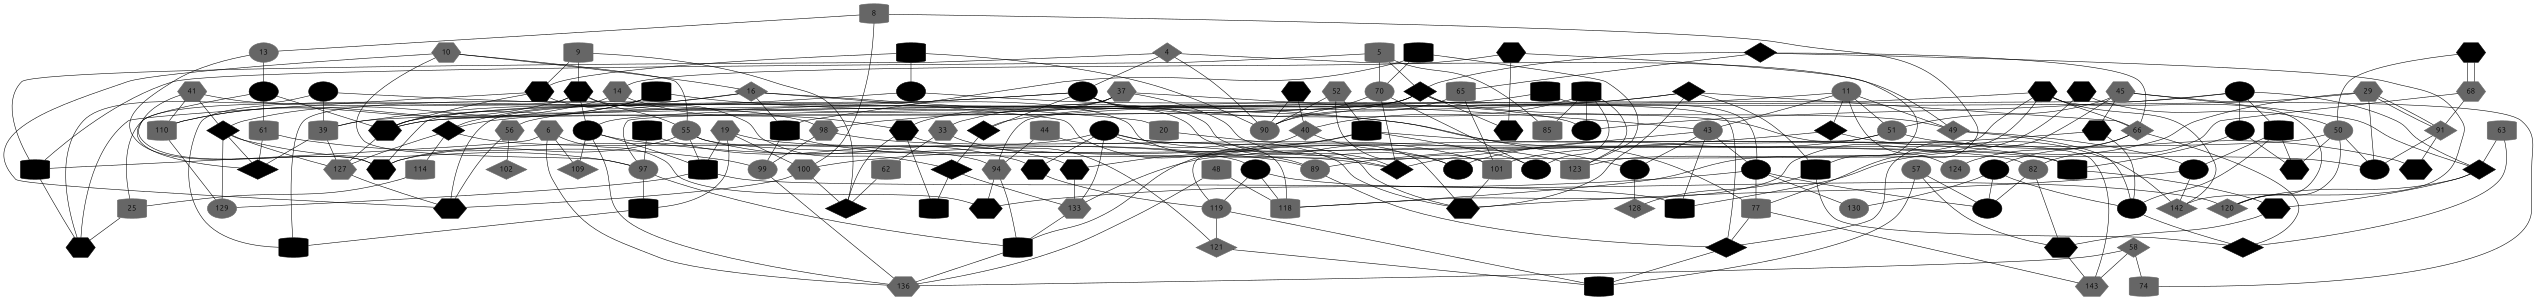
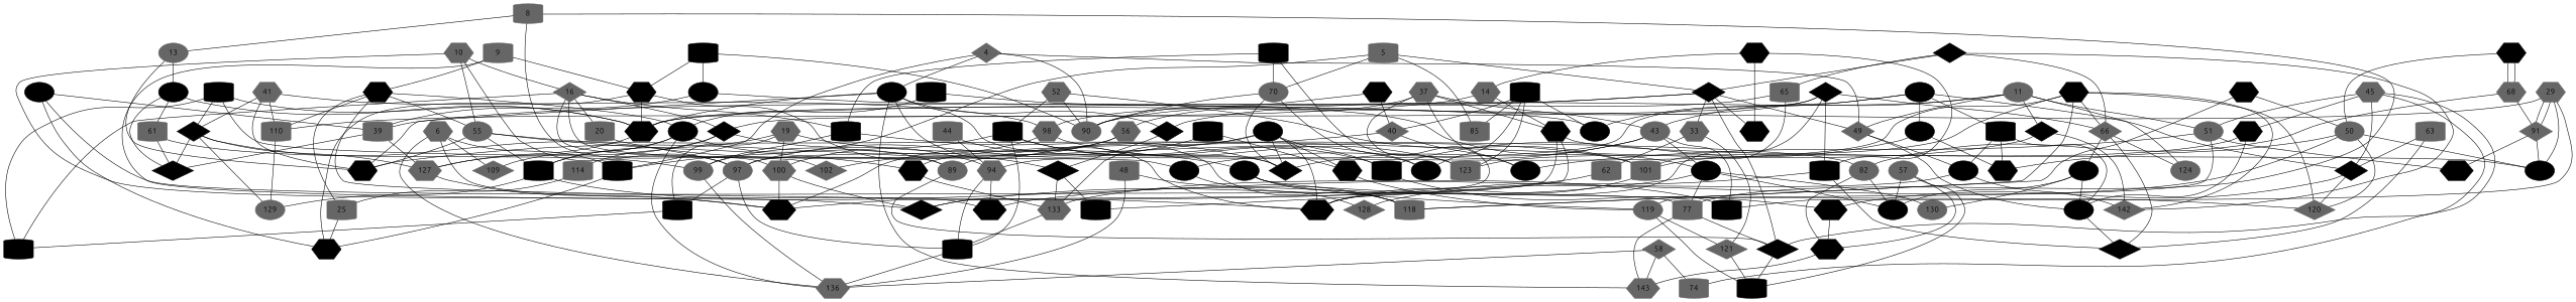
  graph {
    fontname=Ubuntu
    node [color=black fontname=Ubuntu shape=hexagon style=filled]
    edge [fontname=Ubuntu]
    14 [color=gray40]
    1
    24 [shape=cylinder]
    36
    64
    110 [color=gray40 shape=cylinder]
    128 [color=gray40 shape=diamond]
    140 [shape=diamond]
    2 [shape=cylinder]
    3 [shape=ellipse]
    90 [color=gray40 shape=ellipse]
    95
    39 [color=gray40 shape=cylinder]
    139 [shape=ellipse]
    96
    112
    103 [shape=diamond]
    125 [shape=diamond]
    127 [color=gray40]
    4 [color=gray40 shape=diamond]
    38 [shape=ellipse]
    49 [color=gray40 shape=diamond]
    54 [shape=cylinder]
    83 [shape=diamond]
    80
    104
    87 [shape=diamond]
    143 [color=gray40]
    67 [shape=ellipse]
    88 [shape=ellipse]
    5 [color=gray40 shape=cylinder]
    31 [shape=diamond]
    70 [color=gray40 shape=ellipse]
    85 [color=gray40 shape=cylinder]
    33 [color=gray40]
    115 [shape=diamond]
    131 [shape=ellipse]
    6 [color=gray40]
    109 [color=gray40 shape=diamond]
    122
    136 [color=gray40]
    7 [shape=ellipse]
    32 [shape=ellipse]
    42 [shape=cylinder]
    92 [shape=diamond]
    97 [color=gray40 shape=ellipse]
    79
    108 [shape=cylinder]
    120 [color=gray40 shape=diamond]
    137
    106 [shape=cylinder]
    135 [shape=cylinder]
    8 [color=gray40 shape=cylinder]
    13 [color=gray40 shape=ellipse]
    77 [color=gray40 shape=cylinder]
    100 [color=gray40]
    35 [shape=ellipse]
    48 [color=gray40 shape=cylinder]
    118 [color=gray40 shape=cylinder]
    117 [shape=diamond]
    134
    9 [color=gray40 shape=cylinder]
    22
    55 [color=gray40 shape=ellipse]
    27 [shape=ellipse]
    25 [color=gray40 shape=cylinder]
    10 [color=gray40]
    16 [color=gray40 shape=diamond]
    84 [shape=cylinder]
    20 [color=gray40 shape=cylinder]
    86 [shape=diamond]
    89 [color=gray40 shape=ellipse]
    102 [color=gray40 shape=diamond]
    126 [shape=cylinder]
    81 [shape=cylinder]
    78
    82 [color=gray40 shape=ellipse]
    11 [color=gray40 shape=ellipse]
    43 [color=gray40 shape=ellipse]
    51 [color=gray40 shape=ellipse]
    60 [shape=diamond]
    124 [color=gray40 shape=ellipse]
    75 [shape=ellipse]
    73 [shape=ellipse]
    113 [shape=cylinder]
    111 [shape=ellipse]
    119 [color=gray40 shape=ellipse]
    116
    142 [color=gray40 shape=diamond]
    12 [shape=cylinder]
    132 [shape=ellipse]
    130 [color=gray40 shape=ellipse]
    61 [color=gray40 shape=cylinder]
    107 [shape=ellipse]
    105 [shape=cylinder]
    129 [color=gray40 shape=ellipse]
    15 [shape=cylinder]
    123 [color=gray40 shape=cylinder]
    99 [color=gray40 shape=ellipse]
    101 [color=gray40 shape=cylinder]
    94 [color=gray40]
    114 [color=gray40 shape=cylinder]
    17 [shape=diamond]
    66 [color=gray40 shape=diamond]
    98 [color=gray40]
    69 [shape=ellipse]
    18 [shape=ellipse]
    19 [color=gray40]
    47 [shape=ellipse]
    50 [color=gray40 shape=ellipse]
    21
    133 [color=gray40]
    23 [shape=diamond]
    65 [color=gray40 shape=cylinder]
    26 [shape=cylinder]
    93 [shape=diamond]
    28
    29 [color=gray40]
    91 [color=gray40 shape=diamond]
    30
    40 [color=gray40 shape=diamond]
    62 [color=gray40 shape=cylinder]
    121 [color=gray40 shape=diamond]
    141 [shape=cylinder]
    34 [shape=cylinder]
    37 [color=gray40]
    56 [color=gray40]
    41 [color=gray40]
    44 [color=gray40 shape=cylinder]
    45 [color=gray40]
    71
    74 [color=gray40 shape=cylinder]
    46
    68 [color=gray40]
    52 [color=gray40]
    76 [shape=cylinder]
    53 [shape=cylinder]
    72
    138
    57 [color=gray40 shape=ellipse]
    58 [color=gray40 shape=diamond]
    59 [shape=ellipse]
    63 [color=gray40 shape=cylinder]
    14 -- 64
    14 -- 110
    1 -- 14
    1 -- 24
    1 -- 36
    24 -- 128
    24 -- 140
    64 -- 117
    64 -- 107
    64 -- 105
    110 -- 129
    2 -- 3
    2 -- 90
    2 -- 95
    3 -- 39
    3 -- 139
    95 -- 96
    95 -- 112
    95 -- 103
    39 -- 125
    39 -- 127
    112 -- 127
    103 -- 105
    103 -- 133
    127 -- 134
    4 -- 90
    4 -- 38
    4 -- 49
    4 -- 54
    38 -- 112
    38 -- 83
    38 -- 80
    38 -- 104
    38 -- 87
    38 -- 143
    49 -- 67
    49 -- 88
    54 -- 96
    83 -- 103
    67 -- 104
    67 -- 142
    88 -- 140
    5 -- 54
    5 -- 31
    5 -- 70
    5 -- 85
    31 -- 36
    31 -- 39
    31 -- 112
    31 -- 49
    31 -- 33
    31 -- 115
    70 -- 90
    70 -- 87
    70 -- 131
    33 -- 62
    33 -- 121
    115 -- 141
    6 -- 54
    6 -- 109
    6 -- 122
    6 -- 136
    7 -- 139
    7 -- 32
    7 -- 42
    7 -- 92
    7 -- 97
    32 -- 79
    32 -- 108
    42 -- 67
    42 -- 88
    42 -- 79
    92 -- 120
    92 -- 137
    97 -- 106
    97 -- 135
    108 -- 137
    137 -- 138
    106 -- 126
    135 -- 136
    8 -- 13
    8 -- 77
    8 -- 100
    13 -- 80
    13 -- 35
    77 -- 143
    77 -- 115
    100 -- 117
    100 -- 134
    35 -- 112
    35 -- 125
    35 -- 61
    48 -- 136
    48 -- 118
    9 -- 95
    9 -- 117
    9 -- 22
    22 -- 110
    22 -- 104
    22 -- 55
    22 -- 27
    22 -- 25
    55 -- 80
    55 -- 81
    55 -- 78
    55 -- 82
    27 -- 109
    27 -- 136
    27 -- 89
    27 -- 81
    25 -- 96
    10 -- 97
    10 -- 134
    10 -- 55
    10 -- 16
    16 -- 84
    16 -- 20
    16 -- 86
    16 -- 89
+   16 -- 102
    16 -- 126
    84 -- 87
    84 -- 99
    20 -- 101
    86 -- 127
    86 -- 94
    86 -- 114
    89 -- 115
    81 -- 113
    81 -- 129
    78 -- 133
    82 -- 132
    82 -- 138
    11 -- 49
    11 -- 83
    11 -- 43
    11 -- 51
    11 -- 60
    11 -- 124
    43 -- 87
    43 -- 75
    43 -- 73
    43 -- 113
    51 -- 111
    51 -- 119
    51 -- 116
    60 -- 89
    60 -- 142
    75 -- 122
    75 -- 77
    75 -- 132
    75 -- 130
    73 -- 128
    119 -- 121
    119 -- 141
    12 -- 27
    12 -- 75
    61 -- 125
    61 -- 99
    15 -- 70
    15 -- 84
    15 -- 123
    99 -- 136
    101 -- 104
    94 -- 122
    94 -- 135
    114 -- 25
    17 -- 24
    17 -- 104
    17 -- 86
    17 -- 66
    17 -- 98
    66 -- 140
    66 -- 124
    66 -- 69
    98 -- 123
    98 -- 99
    69 -- 88
    69 -- 132
    69 -- 130
    18 -- 39
    18 -- 96
    18 -- 77
    19 -- 106
    19 -- 100
    19 -- 81
    19 -- 47
    47 -- 120
    47 -- 118
    47 -- 119
    50 -- 79
    50 -- 120
    50 -- 107
    50 -- 133
    21 -- 118
    21 -- 50
    133 -- 135
    23 -- 31
    23 -- 142
    23 -- 66
    23 -- 65
    65 -- 90
    65 -- 101
    26 -- 112
    26 -- 126
    26 -- 73
    26 -- 93
    93 -- 125
    93 -- 127
    93 -- 97
    93 -- 129
    28 -- 120
    28 -- 118
    28 -- 142
    28 -- 123
    28 -- 94
    28 -- 66
    29 -- 112
    29 -- 113
    29 -- 107
    29 -- 91
    29 -- 91
    91 -- 116
    91 -- 107
    30 -- 90
    30 -- 40
    40 -- 78
    40 -- 111
    62 -- 117
    121 -- 141
    34 -- 139
    34 -- 85
    34 -- 131
    34 -- 123
    34 -- 40
    37 -- 64
    37 -- 134
    37 -- 43
    37 -- 111
    37 -- 56
    56 -- 134
    56 -- 102
    41 -- 110
    41 -- 80
    41 -- 98
    41 -- 93
    44 -- 118
    44 -- 94
    45 -- 115
    45 -- 92
    45 -- 51
    45 -- 71
    45 -- 74
    71 -- 88
    71 -- 101
    46 -- 50
    46 -- 68
    46 -- 68
    68 -- 82
    68 -- 91
    52 -- 90
    52 -- 101
    52 -- 76
    76 -- 131
    76 -- 108
    76 -- 135
    76 -- 100
    53 -- 97
    53 -- 72
    72 -- 119
    138 -- 143
    57 -- 132
    57 -- 141
    57 -- 138
    58 -- 143
    58 -- 136
    58 -- 74
    59 -- 80
    59 -- 104
    59 -- 87
    59 -- 108
    59 -- 133
    59 -- 72
    63 -- 140
    63 -- 92
  }
